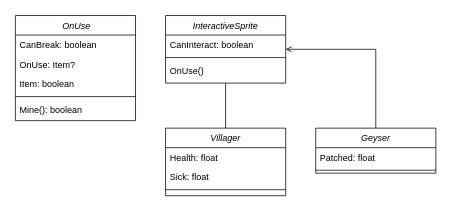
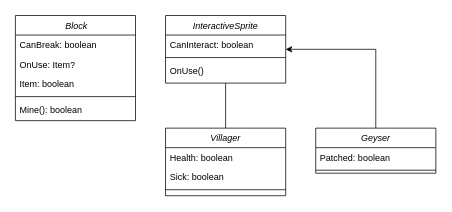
  <mxCell id="0" />
  <mxCell id="1" parent="0" />
- <mxCell id="2" value=" OnUse" style="swimlane;fontStyle=2;align=center;verticalAlign=top;childLayout=stackLayout;horizontal=1;startSize=26;horizontalStack=0;resizeParent=1;resizeLast=0;collapsible=1;marginBottom=0;rounded=0;shadow=0;strokeWidth=1;" parent="1" vertex="1"><mxGeometry x="20" y="20" width="160" height="140" as="geometry"><mxRectangle x="230" y="140" width="160" height="26" as="alternateBounds" /></mxGeometry></mxCell>
+ <mxCell id="2" value=" Block" style="swimlane;fontStyle=2;align=center;verticalAlign=top;childLayout=stackLayout;horizontal=1;startSize=26;horizontalStack=0;resizeParent=1;resizeLast=0;collapsible=1;marginBottom=0;rounded=0;shadow=0;strokeWidth=1;" parent="1" vertex="1"><mxGeometry x="20" y="20" width="160" height="140" as="geometry"><mxRectangle x="230" y="140" width="160" height="26" as="alternateBounds" /></mxGeometry></mxCell>
  <mxCell id="3" value="CanBreak: boolean" style="text;align=left;verticalAlign=top;spacingLeft=4;spacingRight=4;overflow=hidden;rotatable=0;points=[[0,0.5],[1,0.5]];portConstraint=eastwest;" vertex="1" parent="2"><mxGeometry y="26" width="160" height="26" as="geometry" /></mxCell>
  <mxCell id="4" value="OnUse: Item?" style="text;align=left;verticalAlign=top;spacingLeft=4;spacingRight=4;overflow=hidden;rotatable=0;points=[[0,0.5],[1,0.5]];portConstraint=eastwest;" vertex="1" parent="2"><mxGeometry y="52" width="160" height="26" as="geometry" /></mxCell>
  <mxCell id="5" value="Item: boolean" style="text;align=left;verticalAlign=top;spacingLeft=4;spacingRight=4;overflow=hidden;rotatable=0;points=[[0,0.5],[1,0.5]];portConstraint=eastwest;" vertex="1" parent="2"><mxGeometry y="78" width="160" height="26" as="geometry" /></mxCell>
  <mxCell id="6" value="" style="line;html=1;strokeWidth=1;align=left;verticalAlign=middle;spacingTop=-1;spacingLeft=3;spacingRight=3;rotatable=0;labelPosition=right;points=[];portConstraint=eastwest;" parent="2" vertex="1"><mxGeometry y="104" width="160" height="8" as="geometry" /></mxCell>
  <mxCell id="7" value="Mine(): boolean" style="text;align=left;verticalAlign=top;spacingLeft=4;spacingRight=4;overflow=hidden;rotatable=0;points=[[0,0.5],[1,0.5]];portConstraint=eastwest;" vertex="1" parent="2"><mxGeometry y="112" width="160" height="26" as="geometry" /></mxCell>
  <mxCell id="8" value="InteractiveSprite" style="swimlane;fontStyle=2;align=center;verticalAlign=top;childLayout=stackLayout;horizontal=1;startSize=26;horizontalStack=0;resizeParent=1;resizeLast=0;collapsible=1;marginBottom=0;rounded=0;shadow=0;strokeWidth=1;" vertex="1" parent="1"><mxGeometry x="220" y="20" width="160" height="90" as="geometry"><mxRectangle x="230" y="140" width="160" height="26" as="alternateBounds" /></mxGeometry></mxCell>
  <mxCell id="9" value="CanInteract: boolean" style="text;align=left;verticalAlign=top;spacingLeft=4;spacingRight=4;overflow=hidden;rotatable=0;points=[[0,0.5],[1,0.5]];portConstraint=eastwest;" vertex="1" parent="8"><mxGeometry y="26" width="160" height="26" as="geometry" /></mxCell>
  <mxCell id="10" value="" style="line;html=1;strokeWidth=1;align=left;verticalAlign=middle;spacingTop=-1;spacingLeft=3;spacingRight=3;rotatable=0;labelPosition=right;points=[];portConstraint=eastwest;" vertex="1" parent="8"><mxGeometry y="52" width="160" height="8" as="geometry" /></mxCell>
  <mxCell id="11" value="OnUse()" style="text;align=left;verticalAlign=top;spacingLeft=4;spacingRight=4;overflow=hidden;rotatable=0;points=[[0,0.5],[1,0.5]];portConstraint=eastwest;" vertex="1" parent="8"><mxGeometry y="60" width="160" height="26" as="geometry" /></mxCell>
  <mxCell id="12" style="edgeStyle=orthogonalEdgeStyle;rounded=0;orthogonalLoop=1;jettySize=auto;html=1;endArrow=none;" edge="1" parent="1" source="13" target="8"><mxGeometry relative="1" as="geometry" /></mxCell>
  <mxCell id="13" value="Villager" style="swimlane;fontStyle=2;align=center;verticalAlign=top;childLayout=stackLayout;horizontal=1;startSize=26;horizontalStack=0;resizeParent=1;resizeLast=0;collapsible=1;marginBottom=0;rounded=0;shadow=0;strokeWidth=1;" vertex="1" parent="1"><mxGeometry x="220" y="170" width="160" height="90" as="geometry"><mxRectangle x="230" y="140" width="160" height="26" as="alternateBounds" /></mxGeometry></mxCell>
- <mxCell id="14" value="Health: float" style="text;align=left;verticalAlign=top;spacingLeft=4;spacingRight=4;overflow=hidden;rotatable=0;points=[[0,0.5],[1,0.5]];portConstraint=eastwest;" vertex="1" parent="13"><mxGeometry y="26" width="160" height="26" as="geometry" /></mxCell>
- <mxCell id="15" value="Sick: float" style="text;align=left;verticalAlign=top;spacingLeft=4;spacingRight=4;overflow=hidden;rotatable=0;points=[[0,0.5],[1,0.5]];portConstraint=eastwest;" vertex="1" parent="13"><mxGeometry y="52" width="160" height="26" as="geometry" /></mxCell>
+ <mxCell id="14" value="Health: boolean" style="text;align=left;verticalAlign=top;spacingLeft=4;spacingRight=4;overflow=hidden;rotatable=0;points=[[0,0.5],[1,0.5]];portConstraint=eastwest;" vertex="1" parent="13"><mxGeometry y="26" width="160" height="26" as="geometry" /></mxCell>
+ <mxCell id="15" value="Sick: boolean" style="text;align=left;verticalAlign=top;spacingLeft=4;spacingRight=4;overflow=hidden;rotatable=0;points=[[0,0.5],[1,0.5]];portConstraint=eastwest;" vertex="1" parent="13"><mxGeometry y="52" width="160" height="26" as="geometry" /></mxCell>
  <mxCell id="16" value="" style="line;html=1;strokeWidth=1;align=left;verticalAlign=middle;spacingTop=-1;spacingLeft=3;spacingRight=3;rotatable=0;labelPosition=right;points=[];portConstraint=eastwest;" vertex="1" parent="13"><mxGeometry y="78" width="160" height="8" as="geometry" /></mxCell>
- <mxCell id="17" style="edgeStyle=orthogonalEdgeStyle;rounded=0;orthogonalLoop=1;jettySize=auto;html=1;endArrow=open;" edge="1" parent="1" source="18" target="8"><mxGeometry relative="1" as="geometry"><Array as="points"><mxPoint x="500" y="65" /></Array></mxGeometry></mxCell>
+ <mxCell id="17" style="edgeStyle=orthogonalEdgeStyle;rounded=0;orthogonalLoop=1;jettySize=auto;html=1;" edge="1" parent="1" source="18" target="8"><mxGeometry relative="1" as="geometry"><Array as="points"><mxPoint x="500" y="65" /></Array></mxGeometry></mxCell>
  <mxCell id="18" value="Geyser" style="swimlane;fontStyle=2;align=center;verticalAlign=top;childLayout=stackLayout;horizontal=1;startSize=26;horizontalStack=0;resizeParent=1;resizeLast=0;collapsible=1;marginBottom=0;rounded=0;shadow=0;strokeWidth=1;" vertex="1" parent="1"><mxGeometry x="420" y="170" width="160" height="60" as="geometry"><mxRectangle x="230" y="140" width="160" height="26" as="alternateBounds" /></mxGeometry></mxCell>
- <mxCell id="19" value="Patched: float" style="text;align=left;verticalAlign=top;spacingLeft=4;spacingRight=4;overflow=hidden;rotatable=0;points=[[0,0.5],[1,0.5]];portConstraint=eastwest;" vertex="1" parent="18"><mxGeometry y="26" width="160" height="26" as="geometry" /></mxCell>
+ <mxCell id="19" value="Patched: boolean" style="text;align=left;verticalAlign=top;spacingLeft=4;spacingRight=4;overflow=hidden;rotatable=0;points=[[0,0.5],[1,0.5]];portConstraint=eastwest;" vertex="1" parent="18"><mxGeometry y="26" width="160" height="26" as="geometry" /></mxCell>
  <mxCell id="20" value="" style="line;html=1;strokeWidth=1;align=left;verticalAlign=middle;spacingTop=-1;spacingLeft=3;spacingRight=3;rotatable=0;labelPosition=right;points=[];portConstraint=eastwest;" vertex="1" parent="18"><mxGeometry y="52" width="160" height="8" as="geometry" /></mxCell>
